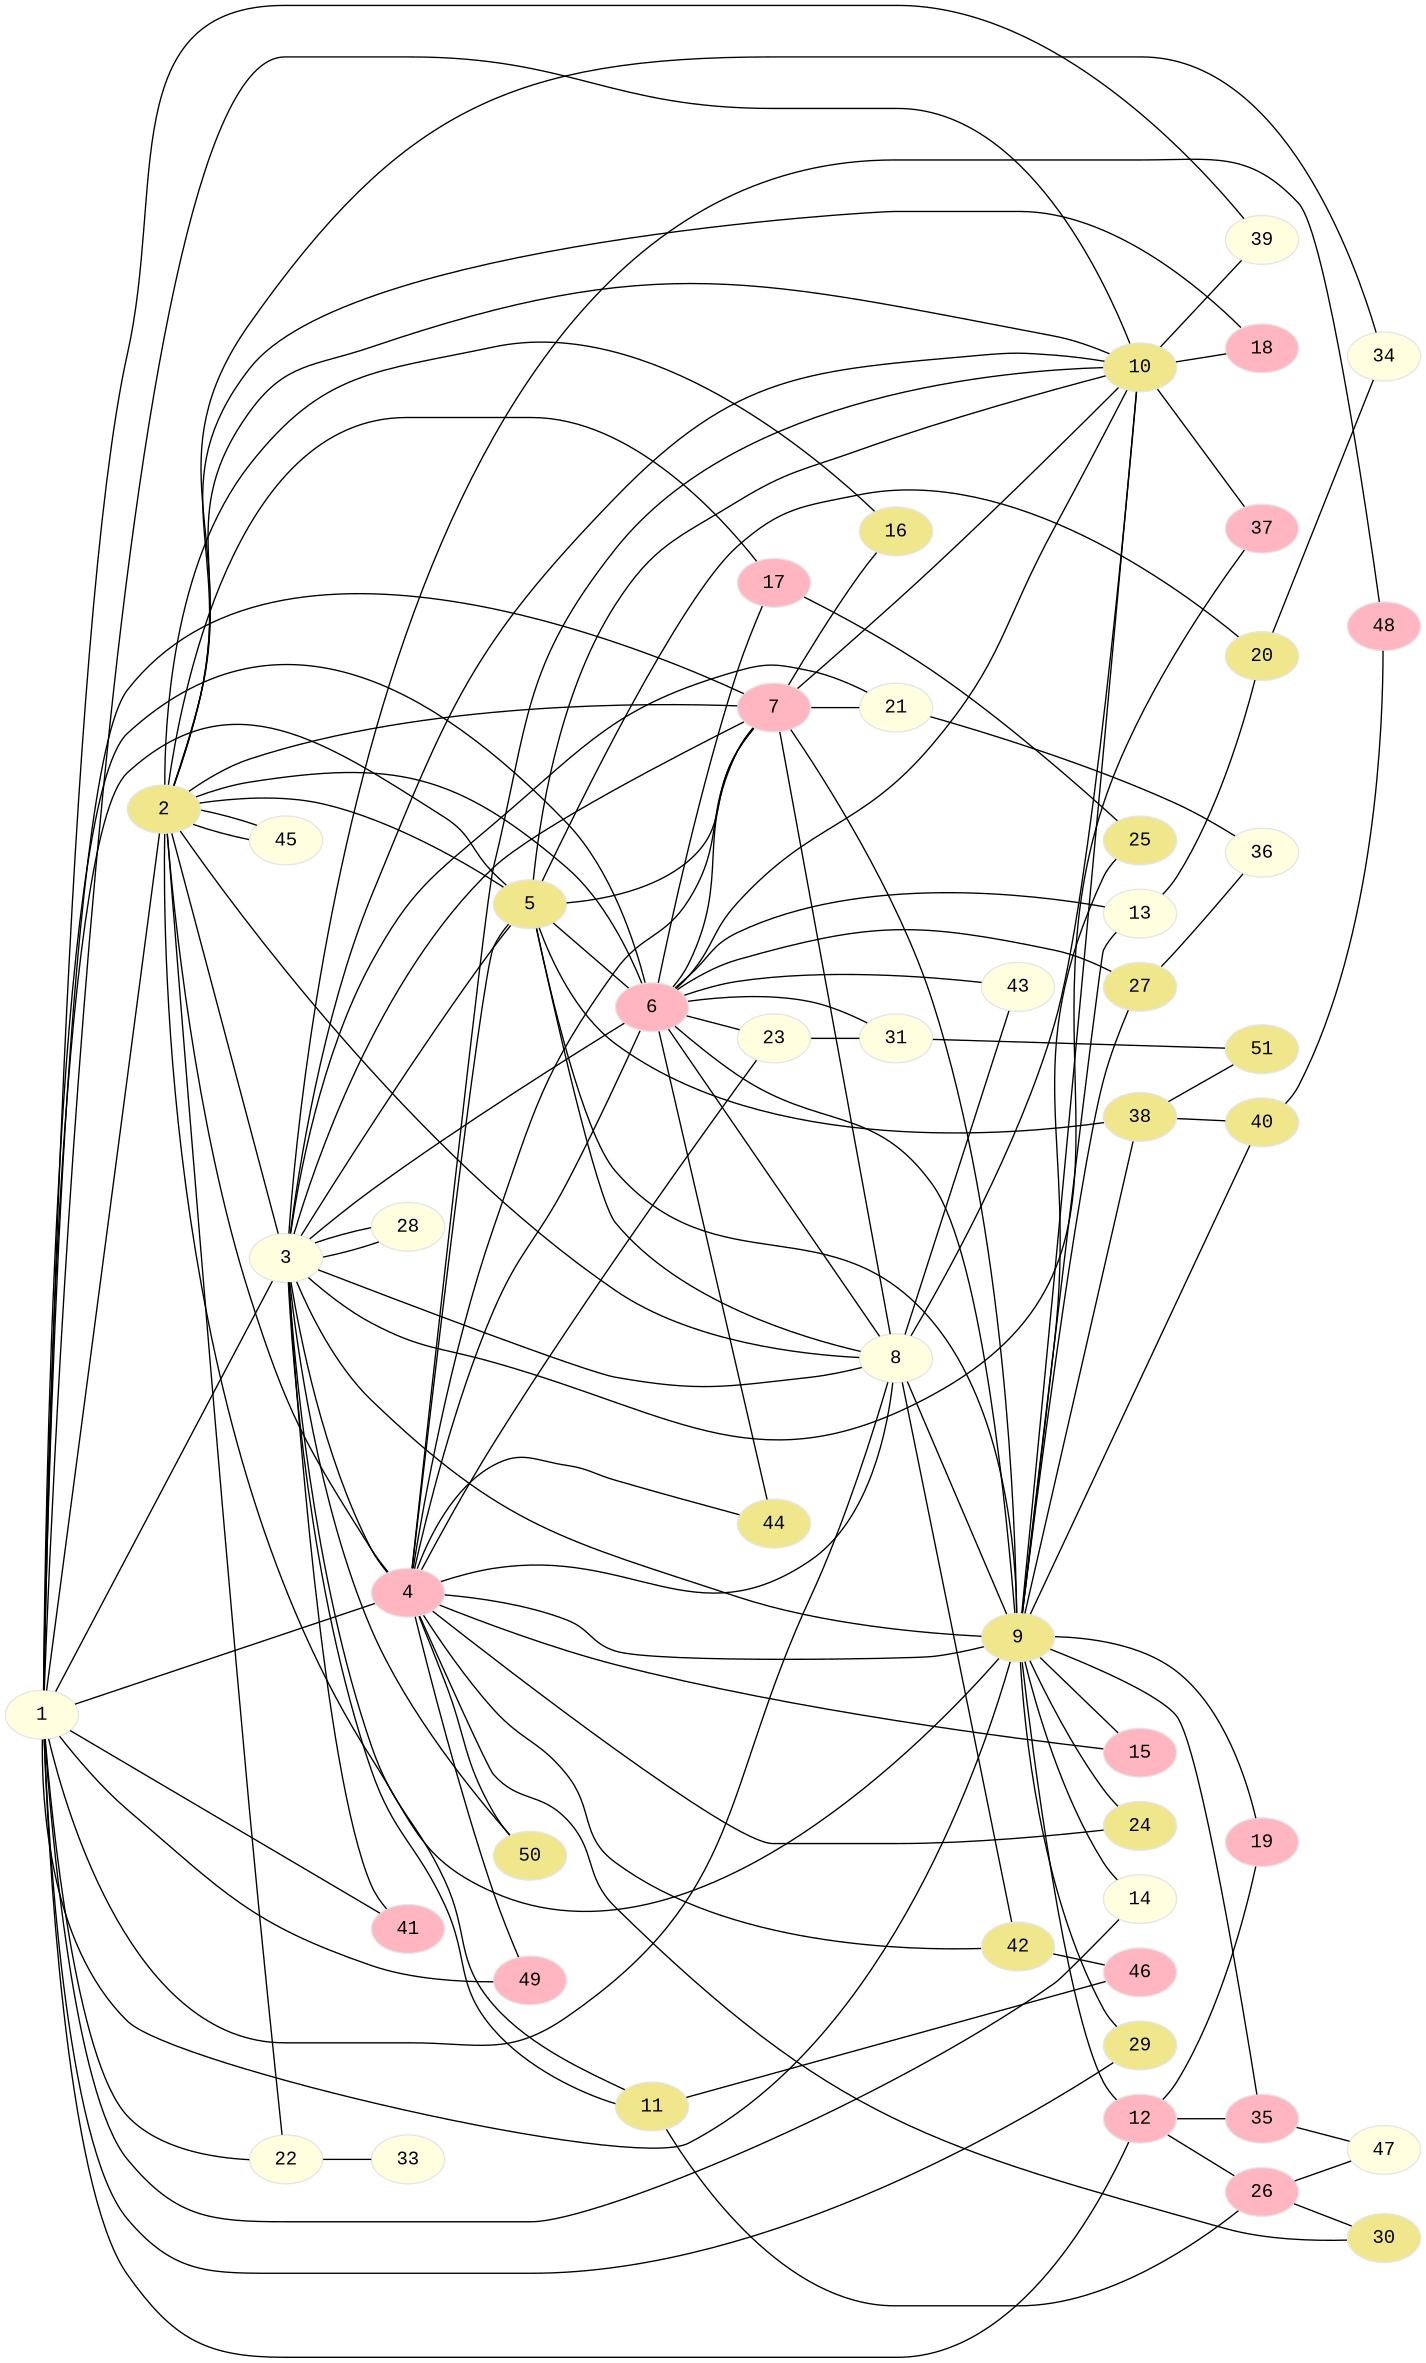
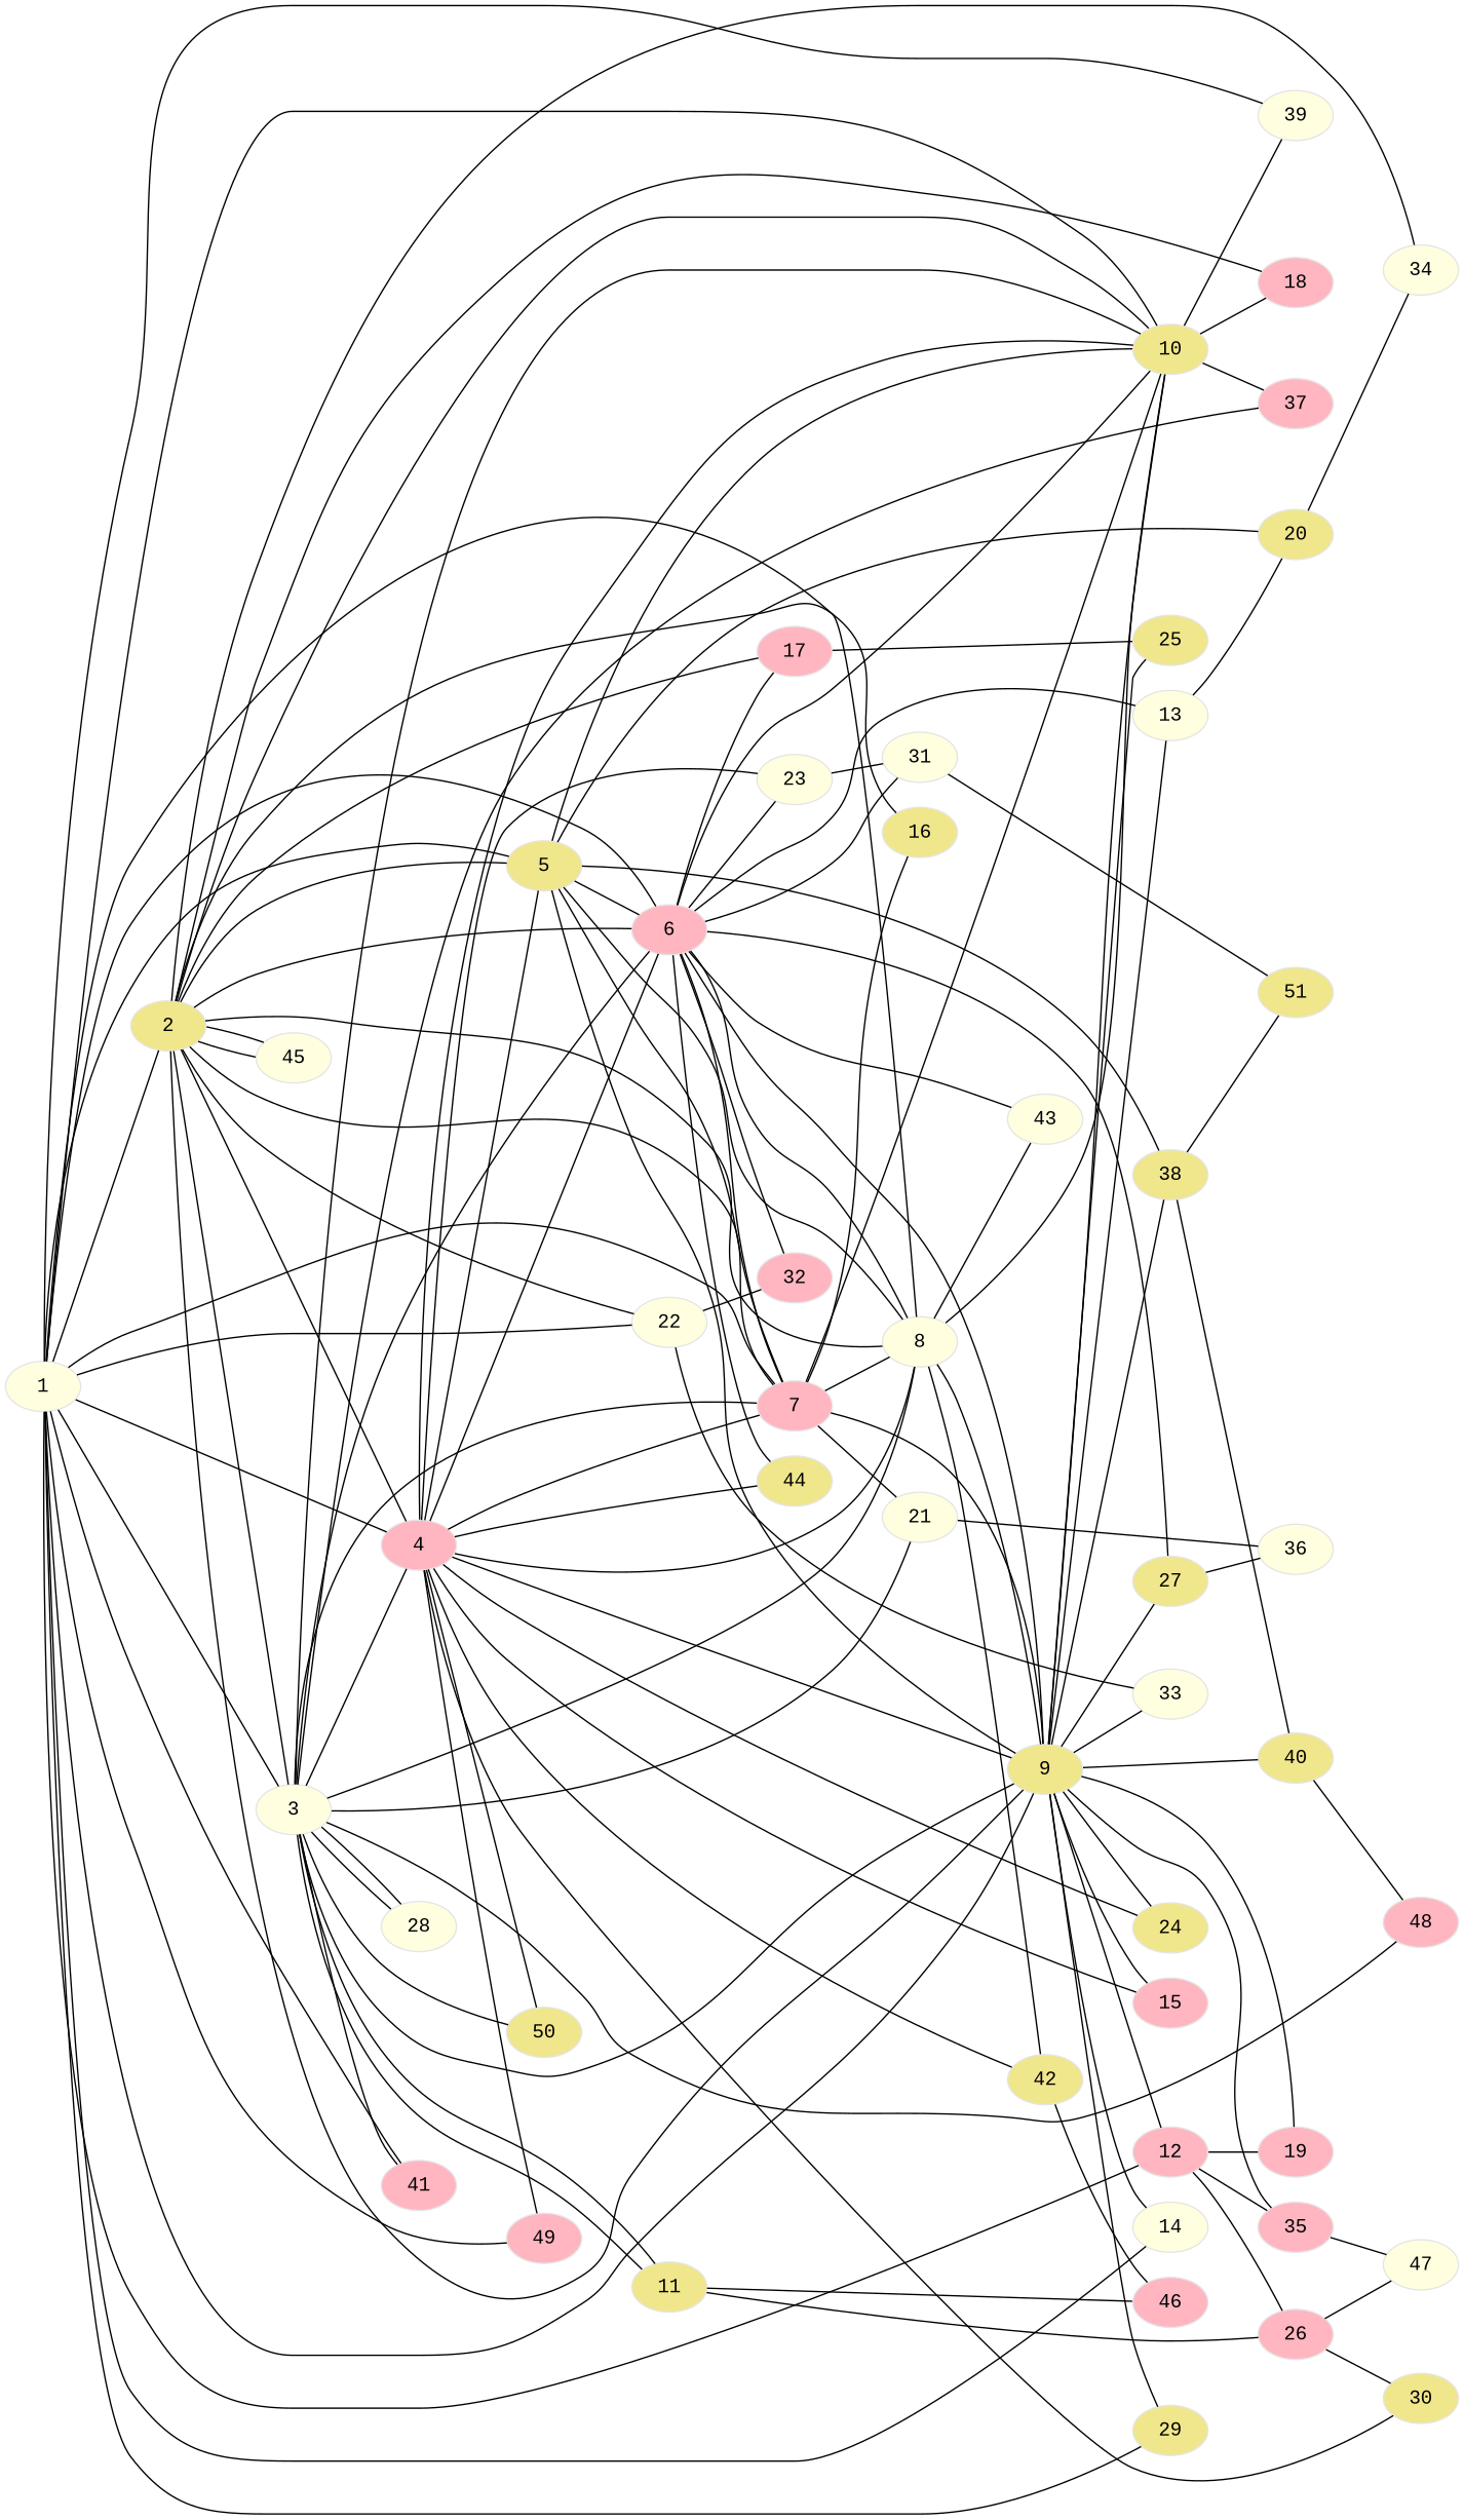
  graph {
    fontname="Liberation Mono"
    rankdir=LR
    node [color=gray90 fillcolor=khaki fontname="Liberation Mono" style=filled]
    edge [fontname="Liberation Mono"]
    1 [fillcolor=lightyellow]
    2
    3 [fillcolor=lightyellow]
    4 [fillcolor=lightpink]
    5
    6 [fillcolor=lightpink]
    7 [fillcolor=lightpink]
    8 [fillcolor=lightyellow]
    9
    10
    12 [fillcolor=lightpink]
    14 [fillcolor=lightyellow]
    22 [fillcolor=lightyellow]
    29
    39 [fillcolor=lightyellow]
    41 [fillcolor=lightpink]
    49 [fillcolor=lightpink]
    16
    17 [fillcolor=lightpink]
    18 [fillcolor=lightpink]
    34 [fillcolor=lightyellow]
    45 [fillcolor=lightyellow]
    11
    21 [fillcolor=lightyellow]
    28 [fillcolor=lightyellow]
    37 [fillcolor=lightpink]
    48 [fillcolor=lightpink]
    50
    15 [fillcolor=lightpink]
    23 [fillcolor=lightyellow]
    24
    30
    42
    44
    20
    38
    13 [fillcolor=lightyellow]
    27
    31 [fillcolor=lightyellow]
+   32 [fillcolor=lightpink]
    43 [fillcolor=lightyellow]
    19 [fillcolor=lightpink]
    25
    33 [fillcolor=lightyellow]
    35 [fillcolor=lightpink]
    40
    26 [fillcolor=lightpink]
    46 [fillcolor=lightpink]
    36 [fillcolor=lightyellow]
    51
    47 [fillcolor=lightyellow]
    1 -- 2
    1 -- 3
    1 -- 4
    1 -- 5
    1 -- 6
    1 -- 7
    1 -- 8
    1 -- 9
    1 -- 10
    1 -- 12
    1 -- 14
    1 -- 22
    1 -- 29
    1 -- 39
    1 -- 41
    1 -- 49
    2 -- 3
    2 -- 4
    2 -- 5
    2 -- 6
    2 -- 7
    2 -- 8
    2 -- 9
    2 -- 10
    2 -- 22
    2 -- 16
    2 -- 17
    2 -- 18
    2 -- 34
    2 -- 45
    2 -- 45
    3 -- 4
-   3 -- 5
    3 -- 6
    3 -- 7
    3 -- 8
    3 -- 9
    3 -- 10
    3 -- 41
    3 -- 11
    3 -- 11
    3 -- 21
    3 -- 28
    3 -- 28
    3 -- 37
    3 -- 48
    3 -- 50
    4 -- 5
    4 -- 6
    4 -- 7
    4 -- 8
    4 -- 9
    4 -- 10
    4 -- 49
    4 -- 50
    4 -- 15
    4 -- 23
    4 -- 24
    4 -- 30
    4 -- 42
    4 -- 44
    5 -- 6
    5 -- 7
    5 -- 8
    5 -- 9
    5 -- 10
    5 -- 20
    5 -- 38
    6 -- 7
    6 -- 8
    6 -- 9
    6 -- 10
    6 -- 17
    6 -- 23
    6 -- 44
    6 -- 13
    6 -- 27
    6 -- 31
+   6 -- 32
    6 -- 43
    7 -- 8
    7 -- 9
    7 -- 10
    7 -- 16
    7 -- 21
    8 -- 9
    8 -- 10
    8 -- 42
    8 -- 43
    9 -- 10
    9 -- 12
    9 -- 14
    9 -- 29
    9 -- 15
    9 -- 24
    9 -- 38
    9 -- 13
    9 -- 27
    9 -- 19
    9 -- 25
+   9 -- 33
    9 -- 35
    9 -- 40
    10 -- 39
    10 -- 18
    10 -- 37
    12 -- 19
    12 -- 35
    12 -- 26
+   22 -- 32
    22 -- 33
    17 -- 25
    11 -- 26
    11 -- 46
    21 -- 36
    23 -- 31
    42 -- 46
    20 -- 34
    38 -- 40
    38 -- 51
    13 -- 20
    27 -- 36
    31 -- 51
    35 -- 47
    40 -- 48
    26 -- 30
    26 -- 47
  }
